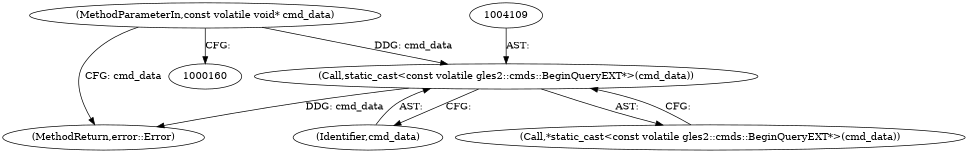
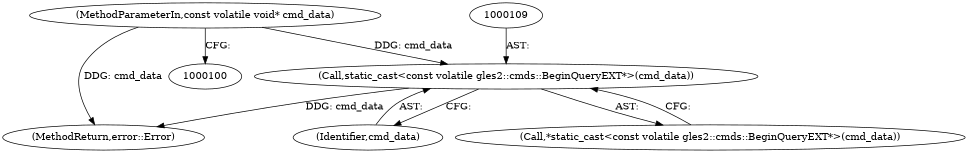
  digraph {
    n1 [label="(Call,static_cast<const volatile gles2::cmds::BeginQueryEXT*>(cmd_data))"]
    n2 [label="(Identifier,cmd_data)"]
    n3 [label="(MethodReturn,error::Error)"]
    n4 [label="(Call,*static_cast<const volatile gles2::cmds::BeginQueryEXT*>(cmd_data))"]
    n5 [label="(MethodParameterIn,const volatile void* cmd_data)"]
-   1000100 [label=1000160]
-   1000109 [label=1004109]
+   1000100
+   1000109
    n1 -> n2 [label="CFG: "]
    n1 -> n3 [label="DDG: cmd_data"]
    n1 -> n4 [label="AST: "]
    n2 -> n1 [label="AST: "]
    n4 -> n1 [label="CFG: "]
    n5 -> n1 [label="DDG: cmd_data"]
-   n5 -> n3 [label="CFG: cmd_data"]
+   n5 -> n3 [label="DDG: cmd_data"]
    n5 -> 1000100 [label="CFG: "]
    1000109 -> n1 [label="AST: "]
  }
